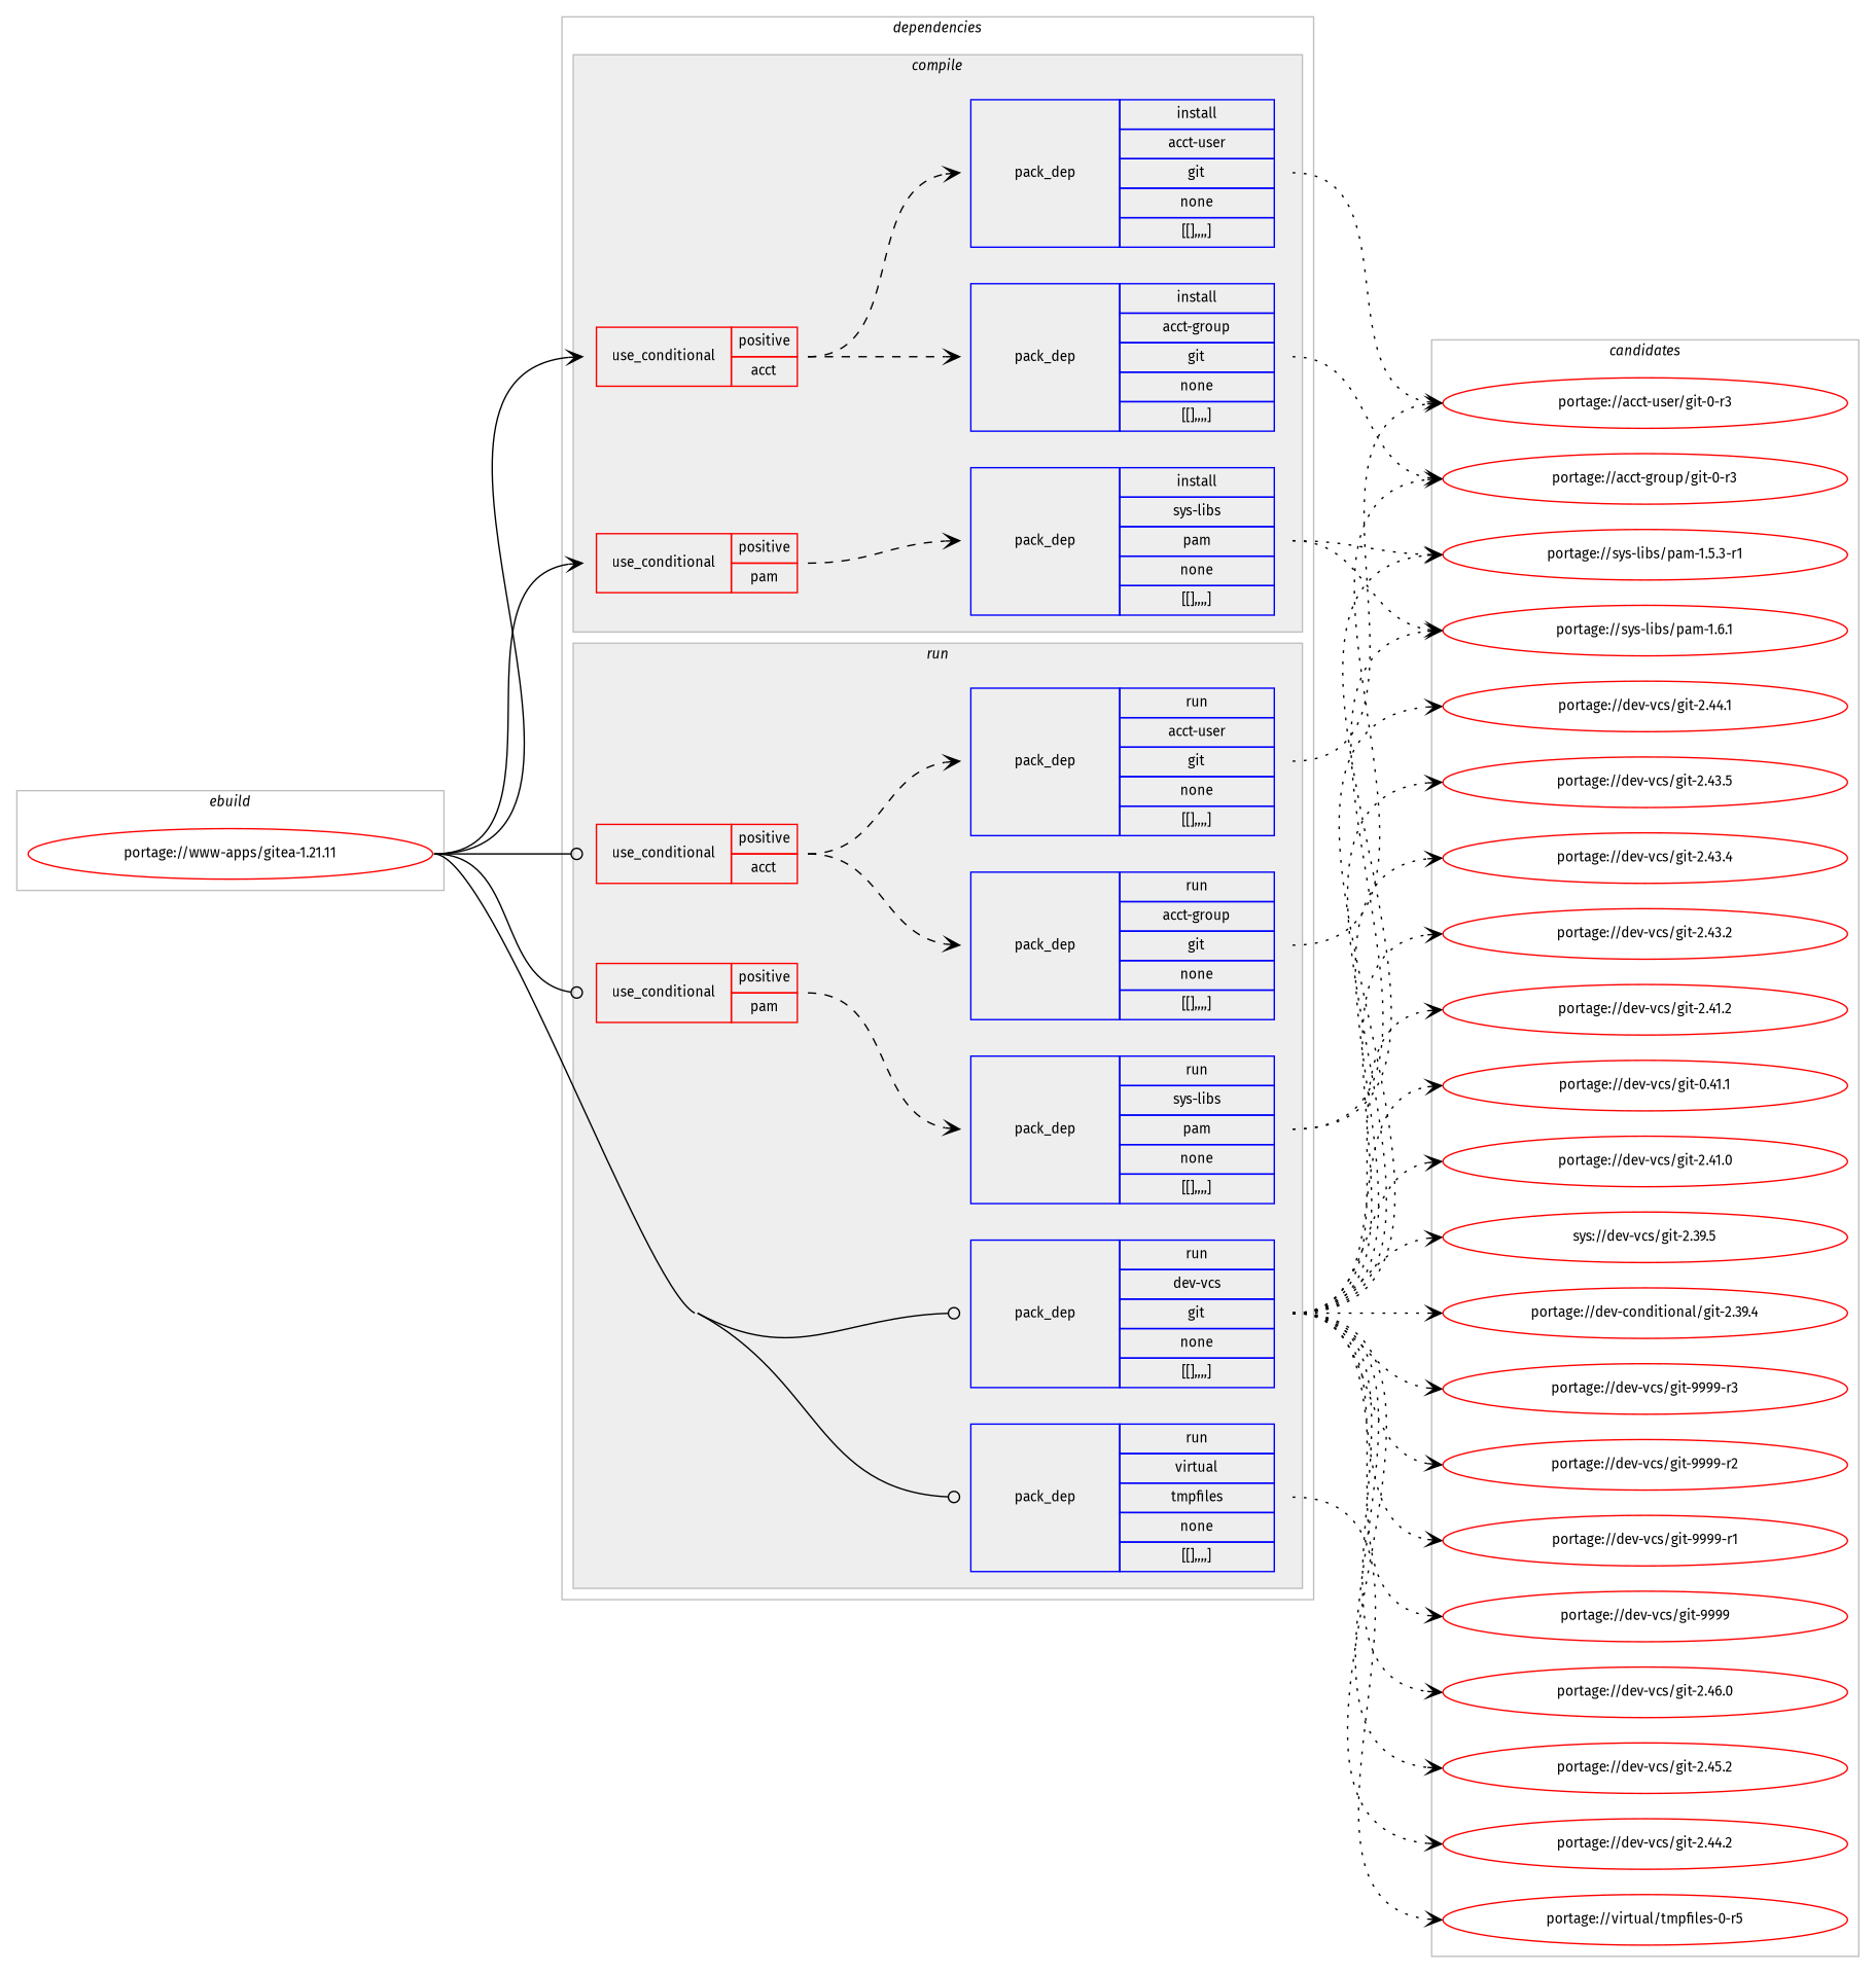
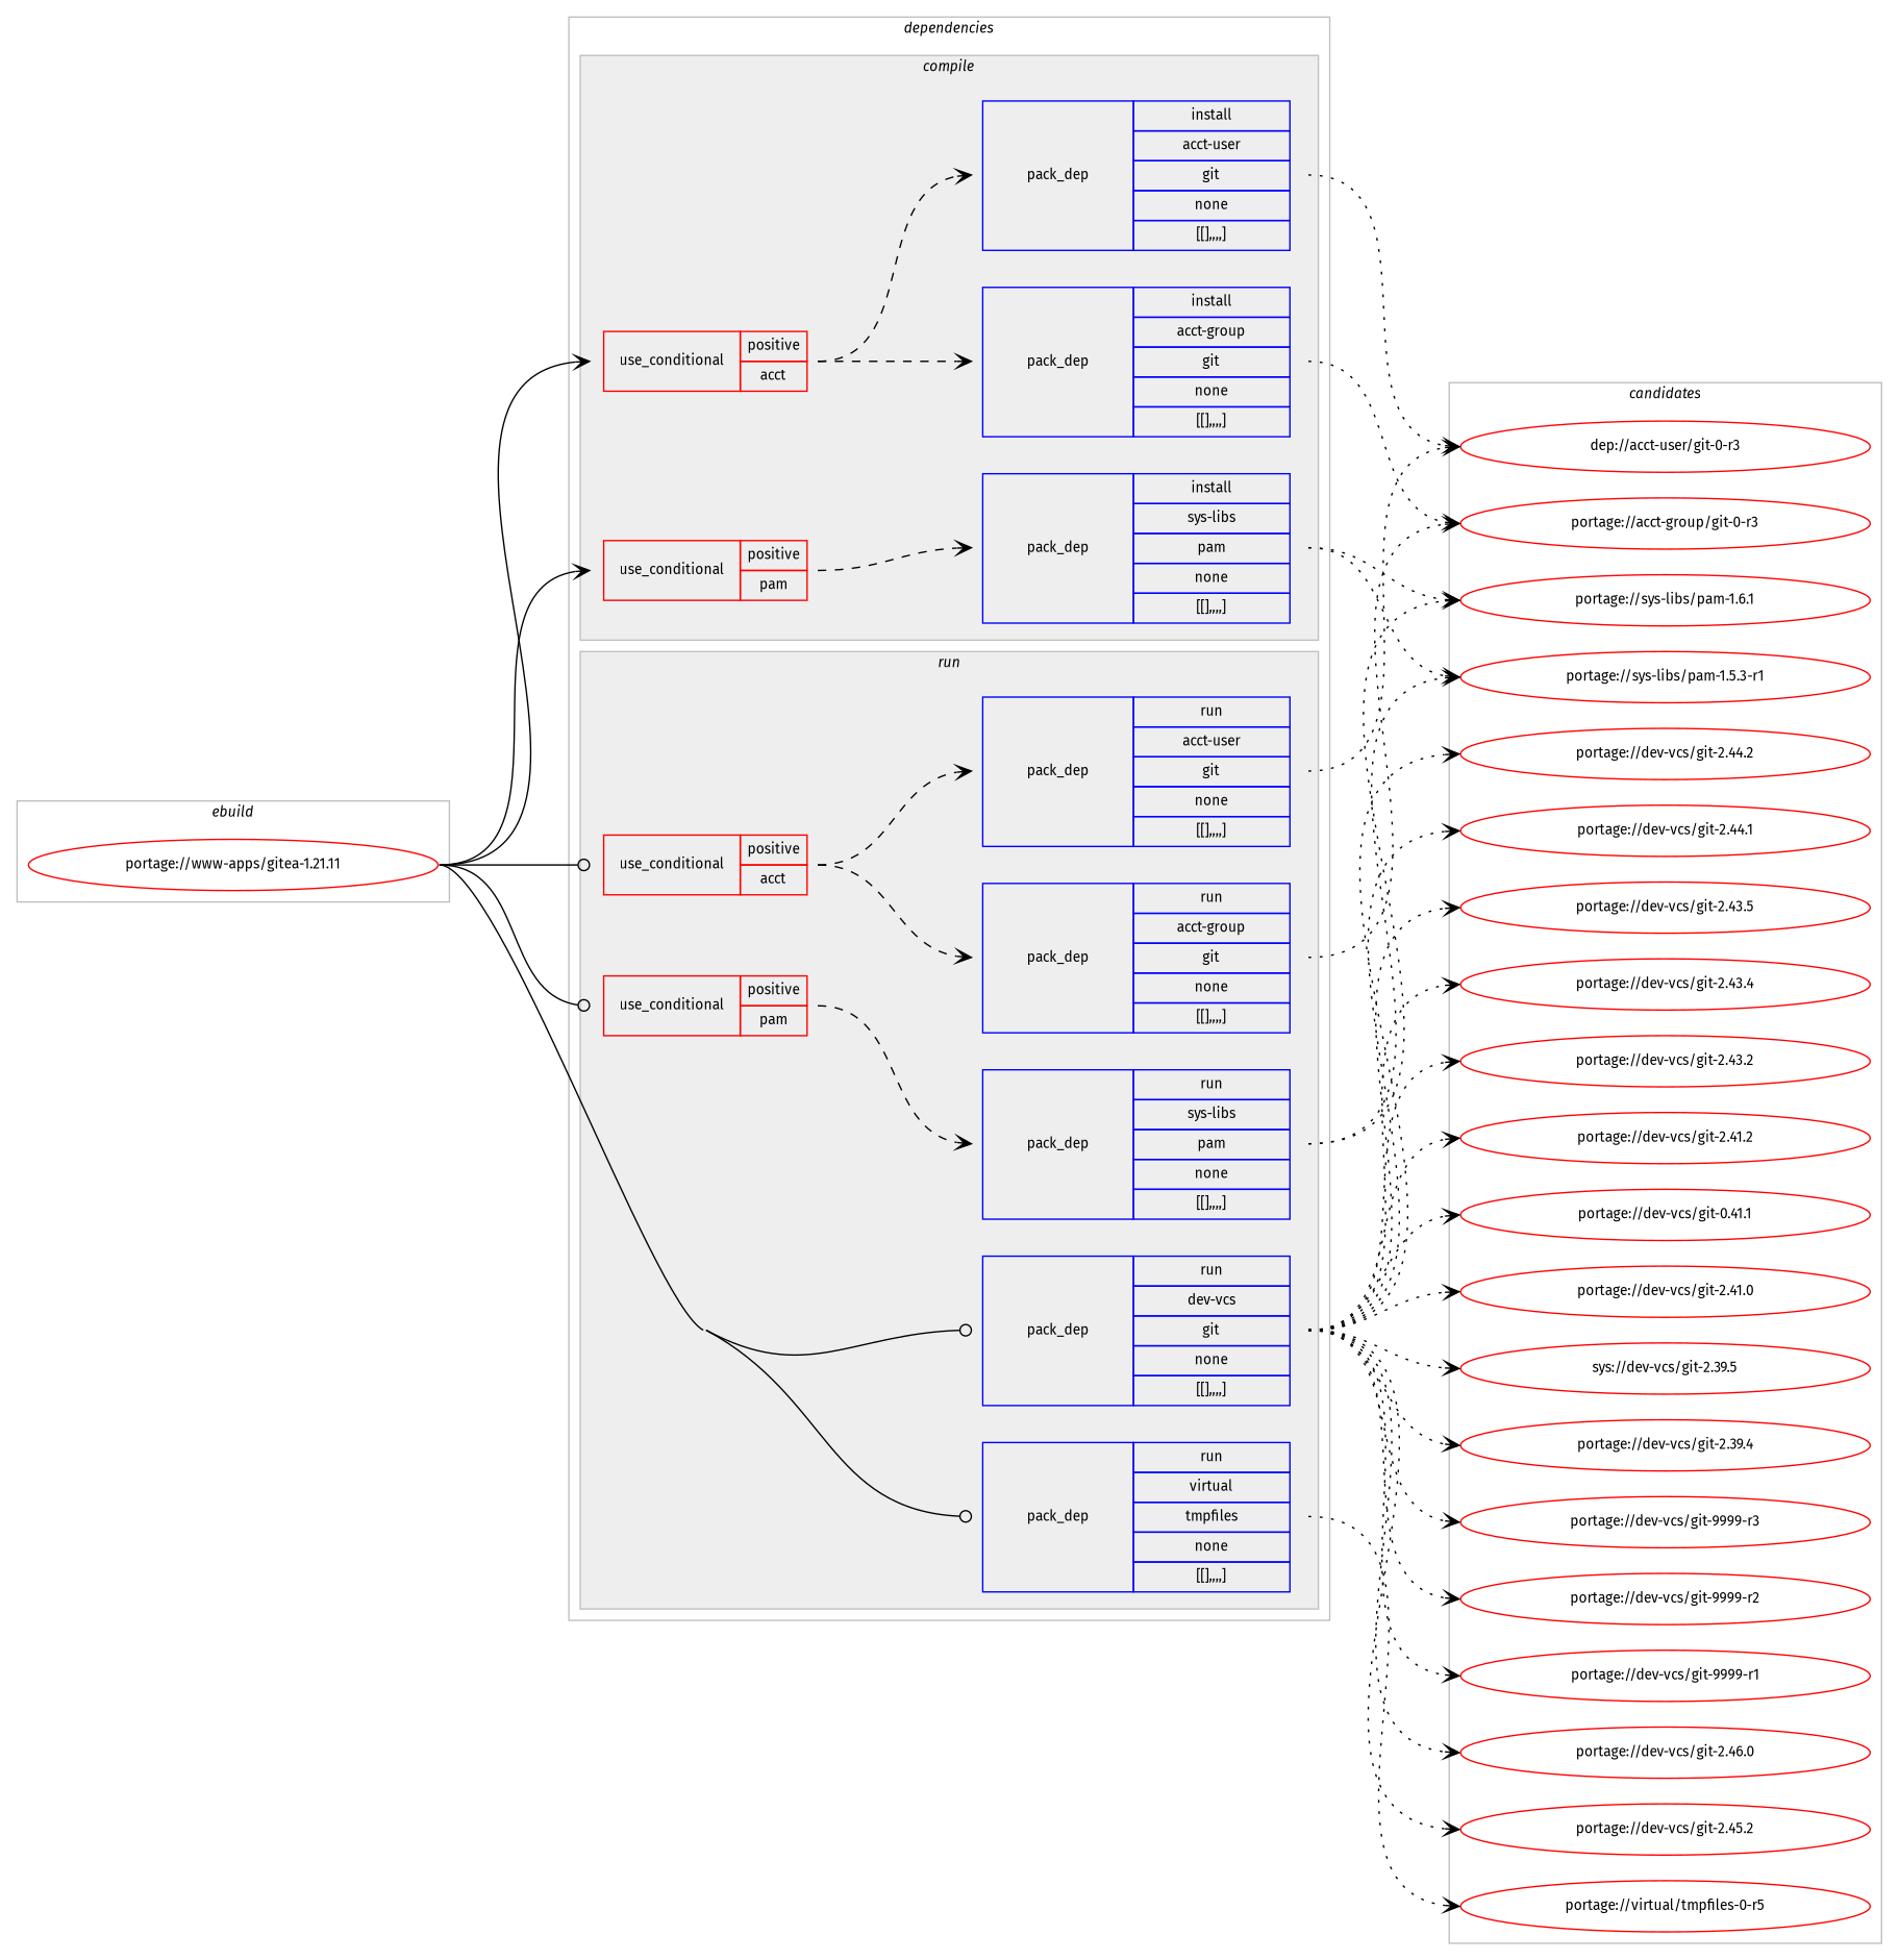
  digraph {
    compound=true
    concentrate=true
    fontname="Fira Sans"
    fontsize=10
    newrank=true
    rankdir=LR
    ranksep=1.5
    node [color=red fontname="Fira Sans" fontsize=10]
    edge [arrowhead=vee fontname="Fira Sans" headport=w style=dotted tailport=e weight=100]
    n1 [label="portage://www-apps/gitea-1.21.11" width=4]
    n2 [color=blue label=<<TABLE BORDER="0" CELLBORDER="1" CELLSPACING="0" CELLPADDING="4" WIDTH="220"><TR><TD ROWSPAN="6" CELLPADDING="30">pack_dep</TD></TR><TR><TD WIDTH="110">install</TD></TR><TR><TD>acct-group</TD></TR><TR><TD>git</TD></TR><TR><TD>none</TD></TR><TR><TD>[[],,,,]</TD></TR></TABLE>> shape=none]
    n3 [color=blue label=<<TABLE BORDER="0" CELLBORDER="1" CELLSPACING="0" CELLPADDING="4" WIDTH="220"><TR><TD ROWSPAN="6" CELLPADDING="30">pack_dep</TD></TR><TR><TD WIDTH="110">install</TD></TR><TR><TD>acct-user</TD></TR><TR><TD>git</TD></TR><TR><TD>none</TD></TR><TR><TD>[[],,,,]</TD></TR></TABLE>> shape=none]
    n4 [label=<<TABLE BORDER="0" CELLBORDER="1" CELLSPACING="0" CELLPADDING="4"><TR><TD ROWSPAN="3" CELLPADDING="10">use_conditional</TD></TR><TR><TD>positive</TD></TR><TR><TD>acct</TD></TR></TABLE>> shape=none]
    n5 [color=blue label=<<TABLE BORDER="0" CELLBORDER="1" CELLSPACING="0" CELLPADDING="4" WIDTH="220"><TR><TD ROWSPAN="6" CELLPADDING="30">pack_dep</TD></TR><TR><TD WIDTH="110">install</TD></TR><TR><TD>sys-libs</TD></TR><TR><TD>pam</TD></TR><TR><TD>none</TD></TR><TR><TD>[[],,,,]</TD></TR></TABLE>> shape=none]
    n6 [label=<<TABLE BORDER="0" CELLBORDER="1" CELLSPACING="0" CELLPADDING="4"><TR><TD ROWSPAN="3" CELLPADDING="10">use_conditional</TD></TR><TR><TD>positive</TD></TR><TR><TD>pam</TD></TR></TABLE>> shape=none]
    n7 [color=blue label=<<TABLE BORDER="0" CELLBORDER="1" CELLSPACING="0" CELLPADDING="4" WIDTH="220"><TR><TD ROWSPAN="6" CELLPADDING="30">pack_dep</TD></TR><TR><TD WIDTH="110">run</TD></TR><TR><TD>acct-group</TD></TR><TR><TD>git</TD></TR><TR><TD>none</TD></TR><TR><TD>[[],,,,]</TD></TR></TABLE>> shape=none]
    n8 [color=blue label=<<TABLE BORDER="0" CELLBORDER="1" CELLSPACING="0" CELLPADDING="4" WIDTH="220"><TR><TD ROWSPAN="6" CELLPADDING="30">pack_dep</TD></TR><TR><TD WIDTH="110">run</TD></TR><TR><TD>acct-user</TD></TR><TR><TD>git</TD></TR><TR><TD>none</TD></TR><TR><TD>[[],,,,]</TD></TR></TABLE>> shape=none]
    n9 [label=<<TABLE BORDER="0" CELLBORDER="1" CELLSPACING="0" CELLPADDING="4"><TR><TD ROWSPAN="3" CELLPADDING="10">use_conditional</TD></TR><TR><TD>positive</TD></TR><TR><TD>acct</TD></TR></TABLE>> shape=none]
    n10 [color=blue label=<<TABLE BORDER="0" CELLBORDER="1" CELLSPACING="0" CELLPADDING="4" WIDTH="220"><TR><TD ROWSPAN="6" CELLPADDING="30">pack_dep</TD></TR><TR><TD WIDTH="110">run</TD></TR><TR><TD>sys-libs</TD></TR><TR><TD>pam</TD></TR><TR><TD>none</TD></TR><TR><TD>[[],,,,]</TD></TR></TABLE>> shape=none]
    n11 [label=<<TABLE BORDER="0" CELLBORDER="1" CELLSPACING="0" CELLPADDING="4"><TR><TD ROWSPAN="3" CELLPADDING="10">use_conditional</TD></TR><TR><TD>positive</TD></TR><TR><TD>pam</TD></TR></TABLE>> shape=none]
    n12 [color=blue label=<<TABLE BORDER="0" CELLBORDER="1" CELLSPACING="0" CELLPADDING="4" WIDTH="220"><TR><TD ROWSPAN="6" CELLPADDING="30">pack_dep</TD></TR><TR><TD WIDTH="110">run</TD></TR><TR><TD>dev-vcs</TD></TR><TR><TD>git</TD></TR><TR><TD>none</TD></TR><TR><TD>[[],,,,]</TD></TR></TABLE>> shape=none]
    n13 [color=blue label=<<TABLE BORDER="0" CELLBORDER="1" CELLSPACING="0" CELLPADDING="4" WIDTH="220"><TR><TD ROWSPAN="6" CELLPADDING="30">pack_dep</TD></TR><TR><TD WIDTH="110">run</TD></TR><TR><TD>virtual</TD></TR><TR><TD>tmpfiles</TD></TR><TR><TD>none</TD></TR><TR><TD>[[],,,,]</TD></TR></TABLE>> shape=none]
    n14 [label="portage://acct-group/git-0-r3" width=4]
-   n15 [label="portage://acct-user/git-0-r3" width=4]
+   n15 [label="dep://acct-user/git-0-r3" width=4]
    n16 [label="portage://sys-libs/pam-1.6.1" width=4]
    n17 [label="portage://sys-libs/pam-1.5.3-r1" width=4]
    n18 [label="portage://dev-vcs/git-9999-r3" width=4]
    n19 [label="portage://dev-vcs/git-9999-r2" width=4]
    n20 [label="portage://dev-vcs/git-9999-r1" width=4]
-   n21 [label="portage://dev-vcs/git-9999" width=4]
    n22 [label="portage://dev-vcs/git-2.46.0" width=4]
    n23 [label="portage://dev-vcs/git-2.45.2" width=4]
    n24 [label="portage://dev-vcs/git-2.44.2" width=4]
    n25 [label="portage://dev-vcs/git-2.44.1" width=4]
    n26 [label="portage://dev-vcs/git-2.43.5" width=4]
    n27 [label="portage://dev-vcs/git-2.43.4" width=4]
    n28 [label="portage://dev-vcs/git-2.43.2" width=4]
    n29 [label="portage://dev-vcs/git-2.41.2" width=4]
    n30 [label="portage://dev-vcs/git-0.41.1" width=4]
    n31 [label="portage://dev-vcs/git-2.41.0" width=4]
    n32 [label="sys://dev-vcs/git-2.39.5" width=4]
-   n33 [label="portage://dev-conditional/git-2.39.4" width=4]
+   n33 [label="portage://dev-vcs/git-2.39.4" width=4]
    n34 [label="portage://virtual/tmpfiles-0-r5" width=4]
    subgraph cluster_1 {
      color=gray
      label=<<i>ebuild</i>>
      n1
    }
    subgraph cluster_2 {
      color=gray
      label=<<i>dependencies</i>>
      subgraph cluster_3 {
        color=gray
        fillcolor="#eeeeee"
        label=<<i>compile</i>>
        style=filled
        subgraph sub_4 {
          color=gray
          fillcolor="#eeeeee"
          label=<<i>compile</i>>
          style=filled
          n4
          subgraph sub_5 {
            color=gray
            fillcolor="#eeeeee"
            label=<<i>compile</i>>
            style=filled
            n2
          }
          subgraph sub_6 {
            color=gray
            fillcolor="#eeeeee"
            label=<<i>compile</i>>
            style=filled
            n3
          }
        }
        subgraph sub_7 {
          color=gray
          fillcolor="#eeeeee"
          label=<<i>compile</i>>
          style=filled
          n6
          subgraph sub_8 {
            color=gray
            fillcolor="#eeeeee"
            label=<<i>compile</i>>
            style=filled
            n5
          }
        }
      }
      subgraph cluster_9 {
        color=gray
        fillcolor="#eeeeee"
        label=<<i>compile and run</i>>
        style=filled
      }
      subgraph cluster_10 {
        color=gray
        fillcolor="#eeeeee"
        label=<<i>run</i>>
        style=filled
        subgraph sub_11 {
          color=gray
          fillcolor="#eeeeee"
          label=<<i>run</i>>
          style=filled
          n9
          subgraph sub_12 {
            color=gray
            fillcolor="#eeeeee"
            label=<<i>run</i>>
            style=filled
            n7
          }
          subgraph sub_13 {
            color=gray
            fillcolor="#eeeeee"
            label=<<i>run</i>>
            style=filled
            n8
          }
        }
        subgraph sub_14 {
          color=gray
          fillcolor="#eeeeee"
          label=<<i>run</i>>
          style=filled
          n11
          subgraph sub_15 {
            color=gray
            fillcolor="#eeeeee"
            label=<<i>run</i>>
            style=filled
            n10
          }
        }
        subgraph sub_16 {
          color=gray
          fillcolor="#eeeeee"
          label=<<i>run</i>>
          style=filled
          n12
        }
        subgraph sub_17 {
          color=gray
          fillcolor="#eeeeee"
          label=<<i>run</i>>
          style=filled
          n13
        }
      }
    }
    subgraph cluster_18 {
      color=gray
      label=<<i>candidates</i>>
      rank=same
      subgraph sub_19 {
        color=black
        label=<<i>candidates</i>>
        nodesep=1
        rank=same
        n14
      }
      subgraph sub_20 {
        color=black
        label=<<i>candidates</i>>
        nodesep=1
        rank=same
        n15
      }
      subgraph sub_21 {
        color=black
        label=<<i>candidates</i>>
        nodesep=1
        rank=same
        n16
        n17
      }
      subgraph sub_22 {
        color=black
        label=<<i>candidates</i>>
        nodesep=1
        rank=same
        n14
      }
      subgraph sub_23 {
        color=black
        label=<<i>candidates</i>>
        nodesep=1
        rank=same
        n15
      }
      subgraph sub_24 {
        color=black
        label=<<i>candidates</i>>
        nodesep=1
        rank=same
        n16
        n17
      }
      subgraph sub_25 {
        color=black
        label=<<i>candidates</i>>
        nodesep=1
        rank=same
        n18
        n19
        n20
-       n21
        n22
        n23
        n24
        n25
        n26
        n27
        n28
        n29
        n30
        n31
        n32
        n33
      }
      subgraph sub_26 {
        color=black
        label=<<i>candidates</i>>
        nodesep=1
        rank=same
        n34
      }
    }
    n1 -> n4 [style=solid weight=20]
    n1 -> n6 [style=solid weight=20]
    n1 -> n9 [arrowhead=odot style=solid weight=20]
    n1 -> n11 [arrowhead=odot style=solid weight=20]
    n1 -> n12 [arrowhead=odot style=solid weight=20]
    n1 -> n13 [arrowhead=odot style=solid weight=20]
    n2 -> n14
    n3 -> n15
    n4 -> n2 [style=dashed weight=20]
    n4 -> n3 [style=dashed weight=20]
    n5 -> n16
    n5 -> n17
    n6 -> n5 [style=dashed weight=20]
    n7 -> n14
    n8 -> n15
    n9 -> n7 [style=dashed weight=20]
    n9 -> n8 [style=dashed weight=20]
    n10 -> n16
    n10 -> n17
    n11 -> n10 [style=dashed weight=20]
    n12 -> n18
    n12 -> n19
    n12 -> n20
-   n12 -> n21
    n12 -> n22
    n12 -> n23
    n12 -> n24
    n12 -> n25
    n12 -> n26
    n12 -> n27
    n12 -> n28
    n12 -> n29
    n12 -> n30
    n12 -> n31
    n12 -> n32
    n12 -> n33
    n13 -> n34
  }
